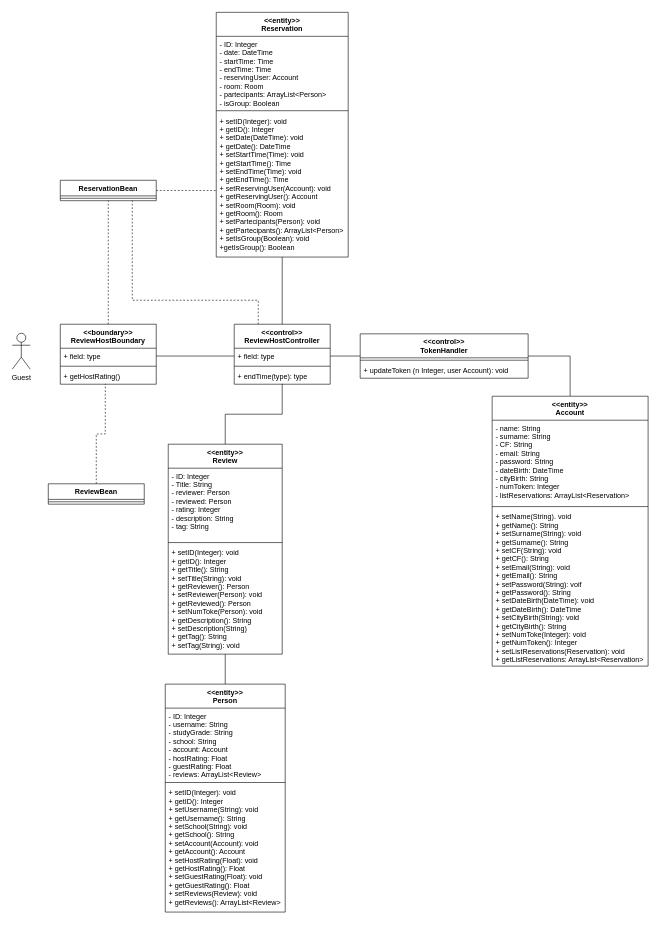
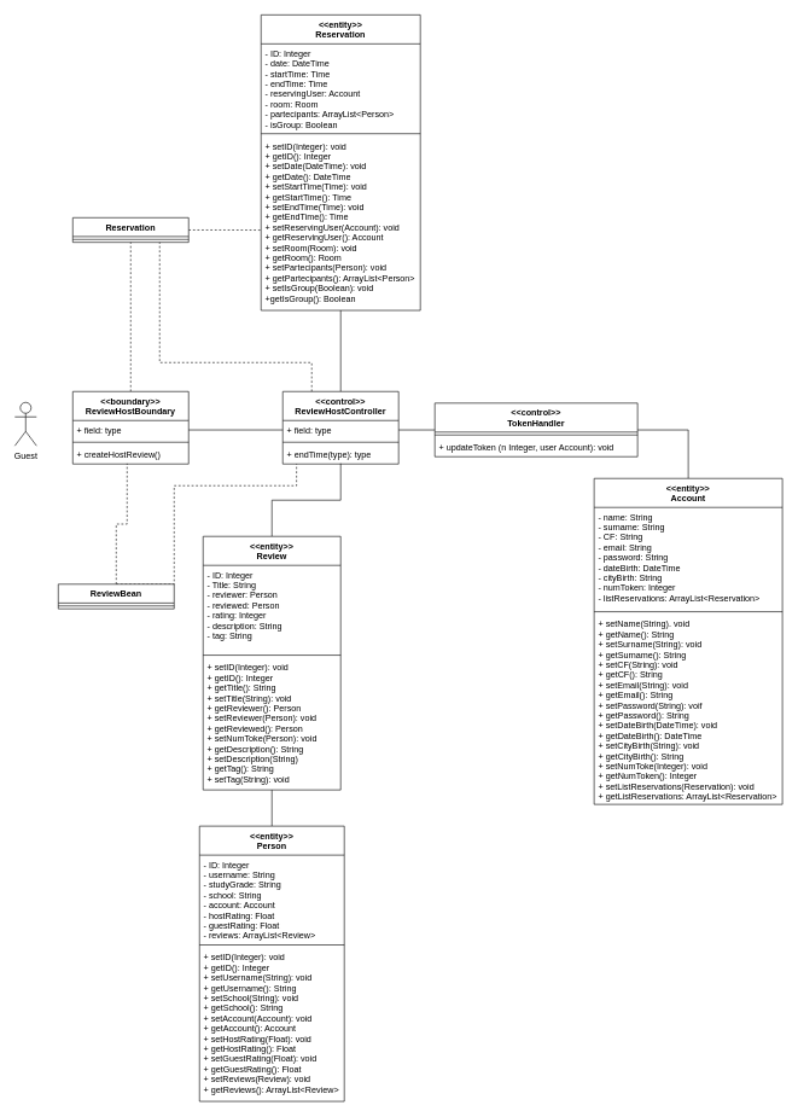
  <mxCell id="0" />
  <mxCell id="1" parent="0" />
+ <mxCell id="2" style="edgeStyle=orthogonalEdgeStyle;rounded=0;orthogonalLoop=1;jettySize=auto;html=1;exitX=0.5;exitY=0;exitDx=0;exitDy=0;entryX=0.119;entryY=1;entryDx=0;entryDy=0;entryPerimeter=0;dashed=1;endArrow=none;endFill=0;" parent="1" source="4" target="17" edge="1"><mxGeometry relative="1" as="geometry"><Array as="points"><mxPoint x="240" y="670" /><mxPoint x="409" y="670" /></Array></mxGeometry></mxCell>
  <mxCell id="3" style="edgeStyle=orthogonalEdgeStyle;rounded=0;orthogonalLoop=1;jettySize=auto;html=1;entryX=0.469;entryY=0.977;entryDx=0;entryDy=0;entryPerimeter=0;endArrow=none;endFill=0;dashed=1;" parent="1" source="4" target="11" edge="1"><mxGeometry relative="1" as="geometry" /></mxCell>
  <mxCell id="4" value="ReviewBean" style="swimlane;fontStyle=1;align=center;verticalAlign=top;childLayout=stackLayout;horizontal=1;startSize=26;horizontalStack=0;resizeParent=1;resizeParentMax=0;resizeLast=0;collapsible=1;marginBottom=0;" parent="1" vertex="1"><mxGeometry x="80" y="806" width="160" height="34" as="geometry" /></mxCell>
  <mxCell id="5" value="" style="line;strokeWidth=1;fillColor=none;align=left;verticalAlign=middle;spacingTop=-1;spacingLeft=3;spacingRight=3;rotatable=0;labelPosition=right;points=[];portConstraint=eastwest;" parent="4" vertex="1"><mxGeometry y="26" width="160" height="8" as="geometry" /></mxCell>
  <mxCell id="6" value="Guest" style="shape=umlActor;verticalLabelPosition=bottom;verticalAlign=top;html=1;outlineConnect=0;" parent="1" vertex="1"><mxGeometry x="20" y="555" width="30" height="60" as="geometry" /></mxCell>
  <mxCell id="7" style="edgeStyle=orthogonalEdgeStyle;rounded=0;orthogonalLoop=1;jettySize=auto;html=1;entryX=0.5;entryY=1;entryDx=0;entryDy=0;endArrow=none;endFill=0;dashed=1;" edge="1" parent="1" source="8" target="43"><mxGeometry relative="1" as="geometry" /></mxCell>
  <mxCell id="8" value="&lt;&lt;boundary&gt;&gt;&#10;ReviewHostBoundary" style="swimlane;fontStyle=1;align=center;verticalAlign=top;childLayout=stackLayout;horizontal=1;startSize=40;horizontalStack=0;resizeParent=1;resizeParentMax=0;resizeLast=0;collapsible=1;marginBottom=0;" parent="1" vertex="1"><mxGeometry x="100" y="540" width="160" height="100" as="geometry" /></mxCell>
  <mxCell id="9" value="+ field: type" style="text;strokeColor=none;fillColor=none;align=left;verticalAlign=top;spacingLeft=4;spacingRight=4;overflow=hidden;rotatable=0;points=[[0,0.5],[1,0.5]];portConstraint=eastwest;" parent="8" vertex="1"><mxGeometry y="40" width="160" height="26" as="geometry" /></mxCell>
  <mxCell id="10" value="" style="line;strokeWidth=1;fillColor=none;align=left;verticalAlign=middle;spacingTop=-1;spacingLeft=3;spacingRight=3;rotatable=0;labelPosition=right;points=[];portConstraint=eastwest;" parent="8" vertex="1"><mxGeometry y="66" width="160" height="8" as="geometry" /></mxCell>
- <mxCell id="11" value="+ getHostRating()" style="text;strokeColor=none;fillColor=none;align=left;verticalAlign=top;spacingLeft=4;spacingRight=4;overflow=hidden;rotatable=0;points=[[0,0.5],[1,0.5]];portConstraint=eastwest;" parent="8" vertex="1"><mxGeometry y="74" width="160" height="26" as="geometry" /></mxCell>
+ <mxCell id="11" value="+ createHostReview()" style="text;strokeColor=none;fillColor=none;align=left;verticalAlign=top;spacingLeft=4;spacingRight=4;overflow=hidden;rotatable=0;points=[[0,0.5],[1,0.5]];portConstraint=eastwest;" parent="8" vertex="1"><mxGeometry y="74" width="160" height="26" as="geometry" /></mxCell>
  <mxCell id="12" style="edgeStyle=orthogonalEdgeStyle;rounded=0;orthogonalLoop=1;jettySize=auto;html=1;entryX=0.5;entryY=1;entryDx=0;entryDy=0;endArrow=none;endFill=0;" edge="1" parent="1" source="14" target="38"><mxGeometry relative="1" as="geometry" /></mxCell>
  <mxCell id="13" style="edgeStyle=orthogonalEdgeStyle;rounded=0;orthogonalLoop=1;jettySize=auto;html=1;exitX=0.25;exitY=0;exitDx=0;exitDy=0;entryX=0.75;entryY=1;entryDx=0;entryDy=0;dashed=1;endArrow=none;endFill=0;" edge="1" parent="1" source="14" target="43"><mxGeometry relative="1" as="geometry"><Array as="points"><mxPoint x="430" y="500" /><mxPoint x="220" y="500" /></Array></mxGeometry></mxCell>
  <mxCell id="14" value="&lt;&lt;control&gt;&gt;&#10;ReviewHostController" style="swimlane;fontStyle=1;align=center;verticalAlign=top;childLayout=stackLayout;horizontal=1;startSize=40;horizontalStack=0;resizeParent=1;resizeParentMax=0;resizeLast=0;collapsible=1;marginBottom=0;" parent="1" vertex="1"><mxGeometry x="390" y="540" width="160" height="100" as="geometry" /></mxCell>
  <mxCell id="15" value="+ field: type" style="text;strokeColor=none;fillColor=none;align=left;verticalAlign=top;spacingLeft=4;spacingRight=4;overflow=hidden;rotatable=0;points=[[0,0.5],[1,0.5]];portConstraint=eastwest;" parent="14" vertex="1"><mxGeometry y="40" width="160" height="26" as="geometry" /></mxCell>
  <mxCell id="16" value="" style="line;strokeWidth=1;fillColor=none;align=left;verticalAlign=middle;spacingTop=-1;spacingLeft=3;spacingRight=3;rotatable=0;labelPosition=right;points=[];portConstraint=eastwest;" parent="14" vertex="1"><mxGeometry y="66" width="160" height="8" as="geometry" /></mxCell>
  <mxCell id="17" value="+ endTime(type): type" style="text;strokeColor=none;fillColor=none;align=left;verticalAlign=top;spacingLeft=4;spacingRight=4;overflow=hidden;rotatable=0;points=[[0,0.5],[1,0.5]];portConstraint=eastwest;" parent="14" vertex="1"><mxGeometry y="74" width="160" height="26" as="geometry" /></mxCell>
  <mxCell id="18" style="edgeStyle=orthogonalEdgeStyle;rounded=0;orthogonalLoop=1;jettySize=auto;html=1;exitX=1;exitY=0.5;exitDx=0;exitDy=0;entryX=0;entryY=0.5;entryDx=0;entryDy=0;endArrow=none;endFill=0;" parent="1" source="9" target="15" edge="1"><mxGeometry relative="1" as="geometry" /></mxCell>
  <mxCell id="19" style="edgeStyle=orthogonalEdgeStyle;rounded=0;orthogonalLoop=1;jettySize=auto;html=1;entryX=0.5;entryY=0.968;entryDx=0;entryDy=0;entryPerimeter=0;endArrow=none;endFill=0;" parent="1" source="20" target="17" edge="1"><mxGeometry relative="1" as="geometry" /></mxCell>
  <mxCell id="20" value="&lt;&lt;entity&gt;&gt;&#10;Review" style="swimlane;fontStyle=1;align=center;verticalAlign=top;childLayout=stackLayout;horizontal=1;startSize=40;horizontalStack=0;resizeParent=1;resizeParentMax=0;resizeLast=0;collapsible=1;marginBottom=0;" parent="1" vertex="1"><mxGeometry x="280" y="740" width="190" height="350" as="geometry" /></mxCell>
  <mxCell id="21" value="- ID: Integer&#10;- Title: String&#10;- reviewer: Person&#10;- reviewed: Person&#10;- rating: Integer&#10;- description: String&#10;- tag: String" style="text;strokeColor=none;fillColor=none;align=left;verticalAlign=top;spacingLeft=4;spacingRight=4;overflow=hidden;rotatable=0;points=[[0,0.5],[1,0.5]];portConstraint=eastwest;" parent="20" vertex="1"><mxGeometry y="40" width="190" height="120" as="geometry" /></mxCell>
  <mxCell id="22" value="" style="line;strokeWidth=1;fillColor=none;align=left;verticalAlign=middle;spacingTop=-1;spacingLeft=3;spacingRight=3;rotatable=0;labelPosition=right;points=[];portConstraint=eastwest;" parent="20" vertex="1"><mxGeometry y="160" width="190" height="8" as="geometry" /></mxCell>
  <mxCell id="23" value="+ setID(Integer): void&#10;+ getID(): Integer&#10;+ getTitle(): String&#10;+ setTitle(String): void&#10;+ getReviewer(): Person&#10;+ setReviewer(Person): void&#10;+ getReviewed(): Person&#10;+ setNumToke(Person): void&#10;+ getDescription(): String&#10;+ setDescription(String)&#10;+ getTag(): String&#10;+ setTag(String): void" style="text;strokeColor=none;fillColor=none;align=left;verticalAlign=top;spacingLeft=4;spacingRight=4;overflow=hidden;rotatable=0;points=[[0,0.5],[1,0.5]];portConstraint=eastwest;" parent="20" vertex="1"><mxGeometry y="168" width="190" height="182" as="geometry" /></mxCell>
  <mxCell id="24" value="&lt;&lt;control&gt;&gt;&#10;TokenHandler" style="swimlane;fontStyle=1;align=center;verticalAlign=top;childLayout=stackLayout;horizontal=1;startSize=40;horizontalStack=0;resizeParent=1;resizeParentMax=0;resizeLast=0;collapsible=1;marginBottom=0;" parent="1" vertex="1"><mxGeometry x="600" y="556" width="280" height="74" as="geometry" /></mxCell>
  <mxCell id="25" value="" style="line;strokeWidth=1;fillColor=none;align=left;verticalAlign=middle;spacingTop=-1;spacingLeft=3;spacingRight=3;rotatable=0;labelPosition=right;points=[];portConstraint=eastwest;" parent="24" vertex="1"><mxGeometry y="40" width="280" height="8" as="geometry" /></mxCell>
  <mxCell id="26" value="+ updateToken (n Integer, user Account): void&#10;" style="text;strokeColor=none;fillColor=none;align=left;verticalAlign=top;spacingLeft=4;spacingRight=4;overflow=hidden;rotatable=0;points=[[0,0.5],[1,0.5]];portConstraint=eastwest;" parent="24" vertex="1"><mxGeometry y="48" width="280" height="26" as="geometry" /></mxCell>
  <mxCell id="27" style="edgeStyle=orthogonalEdgeStyle;rounded=0;orthogonalLoop=1;jettySize=auto;html=1;entryX=1;entryY=0.5;entryDx=0;entryDy=0;endArrow=none;endFill=0;" parent="1" source="28" target="24" edge="1"><mxGeometry relative="1" as="geometry" /></mxCell>
  <mxCell id="28" value="&lt;&lt;entity&gt;&gt;&#10;Account" style="swimlane;fontStyle=1;align=center;verticalAlign=top;childLayout=stackLayout;horizontal=1;startSize=40;horizontalStack=0;resizeParent=1;resizeParentMax=0;resizeLast=0;collapsible=1;marginBottom=0;" parent="1" vertex="1"><mxGeometry x="820" y="660" width="260" height="450" as="geometry" /></mxCell>
  <mxCell id="29" value="- name: String&#10;- surname: String&#10;- CF: String&#10;- email: String&#10;- password: String&#10;- dateBirth: DateTime&#10;- cityBirth: String&#10;- numToken: Integer&#10;- listReservations: ArrayList&lt;Reservation&gt;" style="text;strokeColor=none;fillColor=none;align=left;verticalAlign=top;spacingLeft=4;spacingRight=4;overflow=hidden;rotatable=0;points=[[0,0.5],[1,0.5]];portConstraint=eastwest;" parent="28" vertex="1"><mxGeometry y="40" width="260" height="140" as="geometry" /></mxCell>
  <mxCell id="30" value="" style="line;strokeWidth=1;fillColor=none;align=left;verticalAlign=middle;spacingTop=-1;spacingLeft=3;spacingRight=3;rotatable=0;labelPosition=right;points=[];portConstraint=eastwest;" parent="28" vertex="1"><mxGeometry y="180" width="260" height="8" as="geometry" /></mxCell>
  <mxCell id="31" value="+ setName(String). void&#10;+ getName(): String&#10;+ setSurname(String): void&#10;+ getSurname(): String&#10;+ setCF(String): void&#10;+ getCF(): String&#10;+ setEmail(String): void&#10;+ getEmail(): String&#10;+ setPassword(String): voif&#10;+ getPassword(): String&#10;+ setDateBirth(DateTime): void&#10;+ getDateBirth(): DateTime&#10;+ setCityBirth(String): void&#10;+ getCityBirth(): String&#10;+ setNumToke(Integer): void&#10;+ getNumToken(): Integer&#10;+ setListReservations(Reservation): void&#10;+ getListReservations: ArrayList&lt;Reservation&gt;&#10;&#10;" style="text;strokeColor=none;fillColor=none;align=left;verticalAlign=top;spacingLeft=4;spacingRight=4;overflow=hidden;rotatable=0;points=[[0,0.5],[1,0.5]];portConstraint=eastwest;" parent="28" vertex="1"><mxGeometry y="188" width="260" height="262" as="geometry" /></mxCell>
  <mxCell id="32" style="edgeStyle=orthogonalEdgeStyle;rounded=0;orthogonalLoop=1;jettySize=auto;html=1;entryX=0.5;entryY=1;entryDx=0;entryDy=0;entryPerimeter=0;endArrow=none;endFill=0;" parent="1" source="33" target="23" edge="1"><mxGeometry relative="1" as="geometry" /></mxCell>
  <mxCell id="33" value="&lt;&lt;entity&gt;&gt;&#10;Person" style="swimlane;fontStyle=1;align=center;verticalAlign=top;childLayout=stackLayout;horizontal=1;startSize=40;horizontalStack=0;resizeParent=1;resizeParentMax=0;resizeLast=0;collapsible=1;marginBottom=0;" parent="1" vertex="1"><mxGeometry x="275" y="1140" width="200" height="380" as="geometry" /></mxCell>
  <mxCell id="34" value="- ID: Integer&#10;- username: String&#10;- studyGrade: String&#10;- school: String&#10;- account: Account&#10;- hostRating: Float&#10;- guestRating: Float&#10;- reviews: ArrayList&lt;Review&gt;" style="text;strokeColor=none;fillColor=none;align=left;verticalAlign=top;spacingLeft=4;spacingRight=4;overflow=hidden;rotatable=0;points=[[0,0.5],[1,0.5]];portConstraint=eastwest;" parent="33" vertex="1"><mxGeometry y="40" width="200" height="120" as="geometry" /></mxCell>
  <mxCell id="35" value="" style="line;strokeWidth=1;fillColor=none;align=left;verticalAlign=middle;spacingTop=-1;spacingLeft=3;spacingRight=3;rotatable=0;labelPosition=right;points=[];portConstraint=eastwest;" parent="33" vertex="1"><mxGeometry y="160" width="200" height="8" as="geometry" /></mxCell>
  <mxCell id="36" value="+ setID(Integer): void&#10;+ getID(): Integer&#10;+ setUsername(String): void&#10;+ getUsername(): String&#10;+ setSchool(String): void&#10;+ getSchool(): String&#10;+ setAccount(Account): void&#10;+ getAccount(): Account&#10;+ setHostRating(Float): void&#10;+ getHostRating(): Float&#10;+ setGuestRating(Float): void&#10;+ getGuestRating(): Float&#10;+ setReviews(Review): void&#10;+ getReviews(): ArrayList&lt;Review&gt;" style="text;strokeColor=none;fillColor=none;align=left;verticalAlign=top;spacingLeft=4;spacingRight=4;overflow=hidden;rotatable=0;points=[[0,0.5],[1,0.5]];portConstraint=eastwest;" parent="33" vertex="1"><mxGeometry y="168" width="200" height="212" as="geometry" /></mxCell>
  <mxCell id="37" style="edgeStyle=orthogonalEdgeStyle;rounded=0;orthogonalLoop=1;jettySize=auto;html=1;entryX=0;entryY=0.5;entryDx=0;entryDy=0;endArrow=none;endFill=0;" parent="1" source="15" target="24" edge="1"><mxGeometry relative="1" as="geometry" /></mxCell>
  <mxCell id="38" value="&lt;&lt;entity&gt;&gt;&#10;Reservation" style="swimlane;fontStyle=1;align=center;verticalAlign=top;childLayout=stackLayout;horizontal=1;startSize=40;horizontalStack=0;resizeParent=1;resizeParentMax=0;resizeLast=0;collapsible=1;marginBottom=0;" vertex="1" parent="1"><mxGeometry x="360" y="20" width="220" height="408" as="geometry" /></mxCell>
  <mxCell id="39" value="- ID: Integer&#10;- date: DateTime&#10;- startTime: Time&#10;- endTime: Time&#10;- reservingUser: Account&#10;- room: Room&#10;- partecipants: ArrayList&lt;Person&gt;&#10;- isGroup: Boolean" style="text;strokeColor=none;fillColor=none;align=left;verticalAlign=top;spacingLeft=4;spacingRight=4;overflow=hidden;rotatable=0;points=[[0,0.5],[1,0.5]];portConstraint=eastwest;" vertex="1" parent="38"><mxGeometry y="40" width="220" height="120" as="geometry" /></mxCell>
  <mxCell id="40" value="" style="line;strokeWidth=1;fillColor=none;align=left;verticalAlign=middle;spacingTop=-1;spacingLeft=3;spacingRight=3;rotatable=0;labelPosition=right;points=[];portConstraint=eastwest;" vertex="1" parent="38"><mxGeometry y="160" width="220" height="8" as="geometry" /></mxCell>
  <mxCell id="41" value="+ setID(Integer): void &#10;+ getID(): Integer&#10;+ setDate(DateTime): void&#10;+ getDate(): DateTime&#10;+ setStartTime(Time): void&#10;+ getStartTime(): Time&#10;+ setEndTime(Time): void&#10;+ getEndTime(): Time&#10;+ setReservingUser(Account): void&#10;+ getReservingUser(): Account&#10;+ setRoom(Room): void&#10;+ getRoom(): Room&#10;+ setPartecipants(Person): void&#10;+ getPartecipants(): ArrayList&lt;Person&gt;&#10;+ setIsGroup(Boolean): void&#10;+getIsGroup(): Boolean" style="text;strokeColor=none;fillColor=none;align=left;verticalAlign=top;spacingLeft=4;spacingRight=4;overflow=hidden;rotatable=0;points=[[0,0.5],[1,0.5]];portConstraint=eastwest;" vertex="1" parent="38"><mxGeometry y="168" width="220" height="240" as="geometry" /></mxCell>
  <mxCell id="42" style="edgeStyle=orthogonalEdgeStyle;rounded=0;orthogonalLoop=1;jettySize=auto;html=1;exitX=1;exitY=0.5;exitDx=0;exitDy=0;entryX=0.001;entryY=0.538;entryDx=0;entryDy=0;entryPerimeter=0;dashed=1;endArrow=none;endFill=0;" edge="1" parent="1" source="43" target="41"><mxGeometry relative="1" as="geometry" /></mxCell>
- <mxCell id="43" value="ReservationBean" style="swimlane;fontStyle=1;align=center;verticalAlign=top;childLayout=stackLayout;horizontal=1;startSize=26;horizontalStack=0;resizeParent=1;resizeParentMax=0;resizeLast=0;collapsible=1;marginBottom=0;" vertex="1" parent="1"><mxGeometry x="100" y="300" width="160" height="34" as="geometry" /></mxCell>
+ <mxCell id="43" value="Reservation" style="swimlane;fontStyle=1;align=center;verticalAlign=top;childLayout=stackLayout;horizontal=1;startSize=26;horizontalStack=0;resizeParent=1;resizeParentMax=0;resizeLast=0;collapsible=1;marginBottom=0;" vertex="1" parent="1"><mxGeometry x="100" y="300" width="160" height="34" as="geometry" /></mxCell>
  <mxCell id="44" value="" style="line;strokeWidth=1;fillColor=none;align=left;verticalAlign=middle;spacingTop=-1;spacingLeft=3;spacingRight=3;rotatable=0;labelPosition=right;points=[];portConstraint=eastwest;" vertex="1" parent="43"><mxGeometry y="26" width="160" height="8" as="geometry" /></mxCell>
